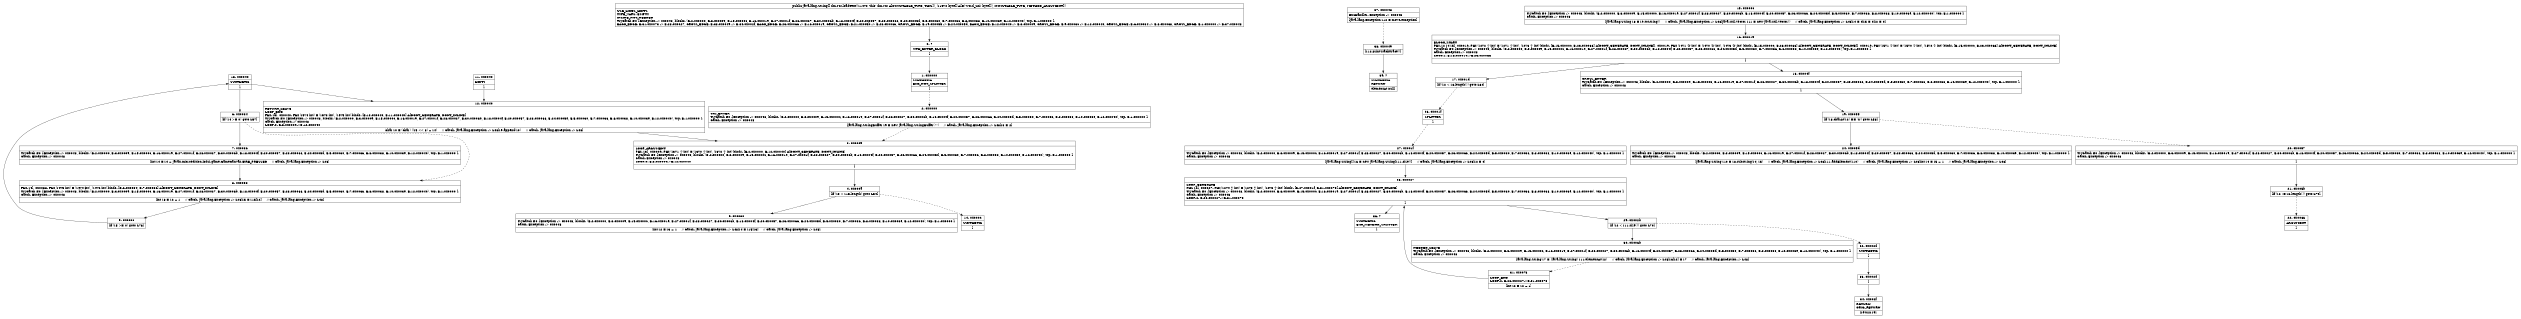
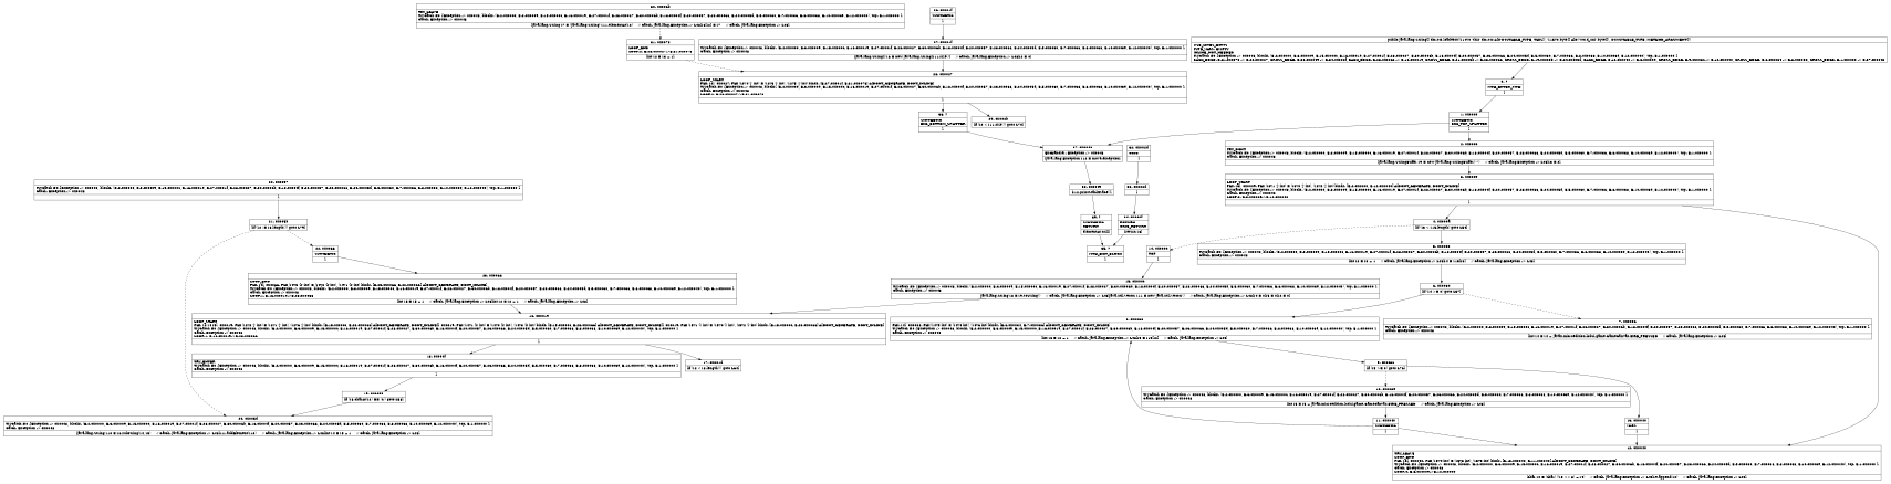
  digraph {
    node [shape=record]
-   n1 [label="{0\:\ ?|MTH_ENTER_BLOCK\l|l}"]
-   n2 [label="{1\:\ 0x0000|SYNTHETIC\lEXC_NOT_SPLITTER\l|l}"]
-   n3 [label="{2\:\ 0x0000|TRY_ENTER\lTryCatch #0 \{Exception \-\> 0x0048, blocks: (B:2:0x0000, B:3:0x0009, B:15:0x000c, B:16:0x0019, B:27:0x001f, B:28:0x0027, B:30:0x006b, B:18:0x004f, B:20:0x0057, B:23:0x0066, B:24:0x005d, B:5:0x0030, B:7:0x0036, B:8:0x0038, B:10:0x003e, B:12:0x0040), top: B:1:0x0000 \}\lCatch: Exception \-\> 0x0048\l|ljava.lang.StringBuffer r9 = new java.lang.StringBuffer(\"\")     \/\/ Catch: java.lang.Exception \-\> L48lr3 = 2l}"]
+   n1 [label="{0\:\ ?|MTH_ENTER_MTH\l|l}"]
+   n2 [label="{1\:\ 0x0000|SYNTHETIC\lEXC_TOP_SPLITTER\l|l}"]
+   n3 [label="{2\:\ 0x0000|TRY_DONT\lTryCatch #0 \{Exception \-\> 0x0048, blocks: (B:2:0x0000, B:3:0x0009, B:15:0x000c, B:16:0x0019, B:27:0x001f, B:28:0x0027, B:30:0x006b, B:18:0x004f, B:20:0x0057, B:23:0x0066, B:24:0x005d, B:5:0x0030, B:7:0x0036, B:8:0x0038, B:10:0x003e, B:12:0x0040), top: B:1:0x0000 \}\lCatch: Exception \-\> 0x0048\l|ljava.lang.StringBuffer r9 = new java.lang.StringBuffer(\"\")     \/\/ Catch: java.lang.Exception \-\> L48lr3 = 2l}"]
    n4 [label="{37\:\ 0x0048|ExcHandler: Exception \-\> 0x0048\l|ljava.lang.Exception r12 = move\-exceptionl}"]
-   n5 [label="{3\:\ 0x0009|LOOP_ARGUMENT\lPHI: r3l  0x0009: PHI (r3v1 'j' int) = (r3v0 'j' int), (r3v2 'j' int) binds: [B:2:0x0000, B:12:0x0040] A[DONT_GENERATE, DONT_INLINE]\lTryCatch #0 \{Exception \-\> 0x0048, blocks: (B:2:0x0000, B:3:0x0009, B:15:0x000c, B:16:0x0019, B:27:0x001f, B:28:0x0027, B:30:0x006b, B:18:0x004f, B:20:0x0057, B:23:0x0066, B:24:0x005d, B:5:0x0030, B:7:0x0036, B:8:0x0038, B:10:0x003e, B:12:0x0040), top: B:1:0x0000 \}\lCatch: Exception \-\> 0x0048\lLOOP:0: B:3:0x0009\-\>B:12:0x0040\l|l}"]
+   n5 [label="{3\:\ 0x0009|LOOP_START\lPHI: r3l  0x0009: PHI (r3v1 'j' int) = (r3v0 'j' int), (r3v2 'j' int) binds: [B:2:0x0000, B:12:0x0040] A[DONT_GENERATE, DONT_INLINE]\lTryCatch #0 \{Exception \-\> 0x0048, blocks: (B:2:0x0000, B:3:0x0009, B:15:0x000c, B:16:0x0019, B:27:0x001f, B:28:0x0027, B:30:0x006b, B:18:0x004f, B:20:0x0057, B:23:0x0066, B:24:0x005d, B:5:0x0030, B:7:0x0036, B:8:0x0038, B:10:0x003e, B:12:0x0040), top: B:1:0x0000 \}\lCatch: Exception \-\> 0x0048\lLOOP:0: B:3:0x0009\-\>B:12:0x0040\l|l}"]
    n6 [label="{38\:\ 0x0049|lr12.printStackTrace()l}"]
    n7 [label="{4\:\ 0x000a|lif (r3 \< r15.length) goto L54l}"]
    n8 [label="{5\:\ 0x0030|TryCatch #0 \{Exception \-\> 0x0048, blocks: (B:2:0x0000, B:3:0x0009, B:15:0x000c, B:16:0x0019, B:27:0x001f, B:28:0x0027, B:30:0x006b, B:18:0x004f, B:20:0x0057, B:23:0x0066, B:24:0x005d, B:5:0x0030, B:7:0x0036, B:8:0x0038, B:10:0x003e, B:12:0x0040), top: B:1:0x0000 \}\lCatch: Exception \-\> 0x0048\l|lint r2 = r3 + 1     \/\/ Catch: java.lang.Exception \-\> L48lr4 = r15[r3]     \/\/ Catch: java.lang.Exception \-\> L48l}"]
-   n9 [label="{14\:\ 0x000c|SYNTHETIC\l|l}"]
+   n9 [label="{14\:\ 0x000c|TOP\l|l}"]
    n10 [label="{6\:\ 0x0034|lif (r4 \>= 0) goto L57l}"]
    n11 [label="{15\:\ 0x000c|TryCatch #0 \{Exception \-\> 0x0048, blocks: (B:2:0x0000, B:3:0x0009, B:15:0x000c, B:16:0x0019, B:27:0x001f, B:28:0x0027, B:30:0x006b, B:18:0x004f, B:20:0x0057, B:23:0x0066, B:24:0x005d, B:5:0x0030, B:7:0x0036, B:8:0x0038, B:10:0x003e, B:12:0x0040), top: B:1:0x0000 \}\lCatch: Exception \-\> 0x0048\l|ljava.lang.String r8 = r9.toString()     \/\/ Catch: java.lang.Exception \-\> L48ljava.util.Vector r11 = new java.util.Vector()     \/\/ Catch: java.lang.Exception \-\> L48lr4 = 0lr5 = 0lr2 = 0l}"]
    n12 [label="{7\:\ 0x0036|TryCatch #0 \{Exception \-\> 0x0048, blocks: (B:2:0x0000, B:3:0x0009, B:15:0x000c, B:16:0x0019, B:27:0x001f, B:28:0x0027, B:30:0x006b, B:18:0x004f, B:20:0x0057, B:23:0x0066, B:24:0x005d, B:5:0x0030, B:7:0x0036, B:8:0x0038, B:10:0x003e, B:12:0x0040), top: B:1:0x0000 \}\lCatch: Exception \-\> 0x0048\l|lint r4 = r4 + javax.microedition.lcdui.game.GameCanvas.FIRE_PRESSED     \/\/ Catch: java.lang.Exception \-\> L48l}"]
    n13 [label="{8\:\ 0x0038|PHI: r4l  0x0038: PHI (r4v5 int) = (r4v4 int), (r4v6 int) binds: [B:6:0x0034, B:7:0x0036] A[DONT_GENERATE, DONT_INLINE]\lTryCatch #0 \{Exception \-\> 0x0048, blocks: (B:2:0x0000, B:3:0x0009, B:15:0x000c, B:16:0x0019, B:27:0x001f, B:28:0x0027, B:30:0x006b, B:18:0x004f, B:20:0x0057, B:23:0x0066, B:24:0x005d, B:5:0x0030, B:7:0x0036, B:8:0x0038, B:10:0x003e, B:12:0x0040), top: B:1:0x0000 \}\lCatch: Exception \-\> 0x0048\l|lint r3 = r2 + 1     \/\/ Catch: java.lang.Exception \-\> L48lr5 = r15[r2]     \/\/ Catch: java.lang.Exception \-\> L48l}"]
    n14 [label="{9\:\ 0x003c|lif (r5 \>= 0) goto L76l}"]
-   n16 [label="{13\:\ 0x0040|SYNTHETIC\l|l}"]
-   n17 [label="{11\:\ 0x0040|HINTS\l|l}"]
-   n18 [label="{12\:\ 0x0040|RETURN_LEAVE\lLOOP_END\lPHI: r5l  0x0040: PHI (r5v4 int) = (r5v3 int), (r5v5 int) binds: [B:13:0x0040, B:11:0x0040] A[DONT_GENERATE, DONT_INLINE]\lTryCatch #0 \{Exception \-\> 0x0048, blocks: (B:2:0x0000, B:3:0x0009, B:15:0x000c, B:16:0x0019, B:27:0x001f, B:28:0x0027, B:30:0x006b, B:18:0x004f, B:20:0x0057, B:23:0x0066, B:24:0x005d, B:5:0x0030, B:7:0x0036, B:8:0x0038, B:10:0x003e, B:12:0x0040), top: B:1:0x0000 \}\lCatch: Exception \-\> 0x0048\lLOOP:0: B:3:0x0009\-\>B:12:0x0040\l|lchar r0 = (char) ((r5 \<\< 8) + r4)     \/\/ Catch: java.lang.Exception \-\> L48lr9.append(r0)     \/\/ Catch: java.lang.Exception \-\> L48l}"]
-   n19 [label="{16\:\ 0x0019|BLOCK_START\lPHI: r2 r4 r5l  0x0019: PHI (r2v2 'j' int) = (r2v1 'j' int), (r2v6 'j' int) binds: [B:15:0x000c, B:23:0x0066] A[DONT_GENERATE, DONT_INLINE]l  0x0019: PHI (r4v1 'k' int) = (r4v0 'k' int), (r4v3 'k' int) binds: [B:15:0x000c, B:23:0x0066] A[DONT_GENERATE, DONT_INLINE]l  0x0019: PHI (r5v1 'l' int) = (r5v0 'l' int), (r5v2 'l' int) binds: [B:15:0x000c, B:23:0x0066] A[DONT_GENERATE, DONT_INLINE]\lTryCatch #0 \{Exception \-\> 0x0048, blocks: (B:2:0x0000, B:3:0x0009, B:15:0x000c, B:16:0x0019, B:27:0x001f, B:28:0x0027, B:30:0x006b, B:18:0x004f, B:20:0x0057, B:23:0x0066, B:24:0x005d, B:5:0x0030, B:7:0x0036, B:8:0x0038, B:10:0x003e, B:12:0x0040), top: B:1:0x0000 \}\lCatch: Exception \-\> 0x0048\lLOOP:1: B:16:0x0019\-\>B:23:0x0066\l|l}"]
+   n15 [label="{10\:\ 0x003e|TryCatch #0 \{Exception \-\> 0x0048, blocks: (B:2:0x0000, B:3:0x0009, B:15:0x000c, B:16:0x0019, B:27:0x001f, B:28:0x0027, B:30:0x006b, B:18:0x004f, B:20:0x0057, B:23:0x0066, B:24:0x005d, B:5:0x0030, B:7:0x0036, B:8:0x0038, B:10:0x003e, B:12:0x0040), top: B:1:0x0000 \}\lCatch: Exception \-\> 0x0048\l|lint r5 = r5 + javax.microedition.lcdui.game.GameCanvas.FIRE_PRESSED     \/\/ Catch: java.lang.Exception \-\> L48l}"]
+   n16 [label="{13\:\ 0x0040|VARS\l|l}"]
+   n17 [label="{11\:\ 0x0040|SYNTHETIC\l|l}"]
+   n18 [label="{12\:\ 0x0040|TRY_LEAVE\lLOOP_END\lPHI: r5l  0x0040: PHI (r5v4 int) = (r5v3 int), (r5v5 int) binds: [B:13:0x0040, B:11:0x0040] A[DONT_GENERATE, DONT_INLINE]\lTryCatch #0 \{Exception \-\> 0x0048, blocks: (B:2:0x0000, B:3:0x0009, B:15:0x000c, B:16:0x0019, B:27:0x001f, B:28:0x0027, B:30:0x006b, B:18:0x004f, B:20:0x0057, B:23:0x0066, B:24:0x005d, B:5:0x0030, B:7:0x0036, B:8:0x0038, B:10:0x003e, B:12:0x0040), top: B:1:0x0000 \}\lCatch: Exception \-\> 0x0048\lLOOP:0: B:3:0x0009\-\>B:12:0x0040\l|lchar r0 = (char) ((r5 \<\< 8) + r4)     \/\/ Catch: java.lang.Exception \-\> L48lr9.append(r0)     \/\/ Catch: java.lang.Exception \-\> L48l}"]
+   n19 [label="{16\:\ 0x0019|LOOP_START\lPHI: r2 r4 r5l  0x0019: PHI (r2v2 'j' int) = (r2v1 'j' int), (r2v6 'j' int) binds: [B:15:0x000c, B:23:0x0066] A[DONT_GENERATE, DONT_INLINE]l  0x0019: PHI (r4v1 'k' int) = (r4v0 'k' int), (r4v3 'k' int) binds: [B:15:0x000c, B:23:0x0066] A[DONT_GENERATE, DONT_INLINE]l  0x0019: PHI (r5v1 'l' int) = (r5v0 'l' int), (r5v2 'l' int) binds: [B:15:0x000c, B:23:0x0066] A[DONT_GENERATE, DONT_INLINE]\lTryCatch #0 \{Exception \-\> 0x0048, blocks: (B:2:0x0000, B:3:0x0009, B:15:0x000c, B:16:0x0019, B:27:0x001f, B:28:0x0027, B:30:0x006b, B:18:0x004f, B:20:0x0057, B:23:0x0066, B:24:0x005d, B:5:0x0030, B:7:0x0036, B:8:0x0038, B:10:0x003e, B:12:0x0040), top: B:1:0x0000 \}\lCatch: Exception \-\> 0x0048\lLOOP:1: B:16:0x0019\-\>B:23:0x0066\l|l}"]
    n20 [label="{17\:\ 0x001d|lif (r2 \< r8.length()) goto L64l}"]
-   n21 [label="{18\:\ 0x004f|CROSS_ENTER\lTryCatch #0 \{Exception \-\> 0x0048, blocks: (B:2:0x0000, B:3:0x0009, B:15:0x000c, B:16:0x0019, B:27:0x001f, B:28:0x0027, B:30:0x006b, B:18:0x004f, B:20:0x0057, B:23:0x0066, B:24:0x005d, B:5:0x0030, B:7:0x0036, B:8:0x0038, B:10:0x003e, B:12:0x0040), top: B:1:0x0000 \}\lCatch: Exception \-\> 0x0048\l|l}"]
-   n22 [label="{26\:\ 0x001f|SPLITTER\l|l}"]
+   n21 [label="{18\:\ 0x004f|TRY_ENTER\lTryCatch #0 \{Exception \-\> 0x0048, blocks: (B:2:0x0000, B:3:0x0009, B:15:0x000c, B:16:0x0019, B:27:0x001f, B:28:0x0027, B:30:0x006b, B:18:0x004f, B:20:0x0057, B:23:0x0066, B:24:0x005d, B:5:0x0030, B:7:0x0036, B:8:0x0038, B:10:0x003e, B:12:0x0040), top: B:1:0x0000 \}\lCatch: Exception \-\> 0x0048\l|l}"]
+   n22 [label="{26\:\ 0x001f|SYNTHETIC\l|l}"]
    n23 [label="{19\:\ 0x0055|lif (r8.charAt(r2) == 'n') goto L58l}"]
    n24 [label="{27\:\ 0x001f|TryCatch #0 \{Exception \-\> 0x0048, blocks: (B:2:0x0000, B:3:0x0009, B:15:0x000c, B:16:0x0019, B:27:0x001f, B:28:0x0027, B:30:0x006b, B:18:0x004f, B:20:0x0057, B:23:0x0066, B:24:0x005d, B:5:0x0030, B:7:0x0036, B:8:0x0038, B:10:0x003e, B:12:0x0040), top: B:1:0x0000 \}\lCatch: Exception \-\> 0x0048\l|ljava.lang.String[] r6 = new java.lang.String[r11.size()]     \/\/ Catch: java.lang.Exception \-\> L48lr2 = 0l}"]
    n25 [label="{20\:\ 0x0057|TryCatch #0 \{Exception \-\> 0x0048, blocks: (B:2:0x0000, B:3:0x0009, B:15:0x000c, B:16:0x0019, B:27:0x001f, B:28:0x0027, B:30:0x006b, B:18:0x004f, B:20:0x0057, B:23:0x0066, B:24:0x005d, B:5:0x0030, B:7:0x0036, B:8:0x0038, B:10:0x003e, B:12:0x0040), top: B:1:0x0000 \}\lCatch: Exception \-\> 0x0048\l|l}"]
    n26 [label="{24\:\ 0x005d|TryCatch #0 \{Exception \-\> 0x0048, blocks: (B:2:0x0000, B:3:0x0009, B:15:0x000c, B:16:0x0019, B:27:0x001f, B:28:0x0027, B:30:0x006b, B:18:0x004f, B:20:0x0057, B:23:0x0066, B:24:0x005d, B:5:0x0030, B:7:0x0036, B:8:0x0038, B:10:0x003e, B:12:0x0040), top: B:1:0x0000 \}\lCatch: Exception \-\> 0x0048\l|ljava.lang.String r10 = r8.substring(r4, r5)     \/\/ Catch: java.lang.Exception \-\> L48lr11.addElement(r10)     \/\/ Catch: java.lang.Exception \-\> L48lint r4 = r5 + 1     \/\/ Catch: java.lang.Exception \-\> L48l}"]
    n27 [label="{21\:\ 0x005b|lif (r2 != r8.length()) goto L79l}"]
-   n28 [label="{22\:\ 0x0066|ARGUMENT\l|l}"]
-   n30 [label="{28\:\ 0x0027|LOOP_GENERATE\lPHI: r2l  0x0027: PHI (r2v4 'j' int) = (r2v3 'j' int), (r2v5 'j' int) binds: [B:27:0x001f, B:31:0x0073] A[DONT_GENERATE, DONT_INLINE]\lTryCatch #0 \{Exception \-\> 0x0048, blocks: (B:2:0x0000, B:3:0x0009, B:15:0x000c, B:16:0x0019, B:27:0x001f, B:28:0x0027, B:30:0x006b, B:18:0x004f, B:20:0x0057, B:23:0x0066, B:24:0x005d, B:5:0x0030, B:7:0x0036, B:8:0x0038, B:10:0x003e, B:12:0x0040), top: B:1:0x0000 \}\lCatch: Exception \-\> 0x0048\lLOOP:2: B:28:0x0027\-\>B:31:0x0073\l|l}"]
+   n28 [label="{22\:\ 0x0066|SYNTHETIC\l|l}"]
+   n29 [label="{23\:\ 0x0066|LOOP_END\lPHI: r4l  0x0066: PHI (r4v3 'k' int) = (r4v2 'k' int), (r4v1 'k' int) binds: [B:25:0x0066, B:22:0x0066] A[DONT_GENERATE, DONT_INLINE]\lTryCatch #0 \{Exception \-\> 0x0048, blocks: (B:2:0x0000, B:3:0x0009, B:15:0x000c, B:16:0x0019, B:27:0x001f, B:28:0x0027, B:30:0x006b, B:18:0x004f, B:20:0x0057, B:23:0x0066, B:24:0x005d, B:5:0x0030, B:7:0x0036, B:8:0x0038, B:10:0x003e, B:12:0x0040), top: B:1:0x0000 \}\lCatch: Exception \-\> 0x0048\lLOOP:1: B:16:0x0019\-\>B:23:0x0066\l|lint r5 = r5 + 1     \/\/ Catch: java.lang.Exception \-\> L48lint r2 = r2 + 1     \/\/ Catch: java.lang.Exception \-\> L48l}"]
+   n30 [label="{28\:\ 0x0027|LOOP_START\lPHI: r2l  0x0027: PHI (r2v4 'j' int) = (r2v3 'j' int), (r2v5 'j' int) binds: [B:27:0x001f, B:31:0x0073] A[DONT_GENERATE, DONT_INLINE]\lTryCatch #0 \{Exception \-\> 0x0048, blocks: (B:2:0x0000, B:3:0x0009, B:15:0x000c, B:16:0x0019, B:27:0x001f, B:28:0x0027, B:30:0x006b, B:18:0x004f, B:20:0x0057, B:23:0x0066, B:24:0x005d, B:5:0x0030, B:7:0x0036, B:8:0x0038, B:10:0x003e, B:12:0x0040), top: B:1:0x0000 \}\lCatch: Exception \-\> 0x0048\lLOOP:2: B:28:0x0027\-\>B:31:0x0073\l|l}"]
    n31 [label="{29\:\ 0x002b|lif (r2 \< r11.size()) goto L70l}"]
-   n32 [label="{36\:\ ?|SYNTHETIC\lEXC_METHOD_SPLITTER\l|l}"]
-   n33 [label="{30\:\ 0x006b|NEEDED_LEAVE\lTryCatch #0 \{Exception \-\> 0x0048, blocks: (B:2:0x0000, B:3:0x0009, B:15:0x000c, B:16:0x0019, B:27:0x001f, B:28:0x0027, B:30:0x006b, B:18:0x004f, B:20:0x0057, B:23:0x0066, B:24:0x005d, B:5:0x0030, B:7:0x0036, B:8:0x0038, B:10:0x003e, B:12:0x0040), top: B:1:0x0000 \}\lCatch: Exception \-\> 0x0048\l|ljava.lang.String r7 = (java.lang.String) r11.elementAt(r2)     \/\/ Catch: java.lang.Exception \-\> L48lr6[r2] = r7     \/\/ Catch: java.lang.Exception \-\> L48l}"]
-   n34 [label="{32\:\ 0x002d|SYNTHETIC\l|l}"]
-   n35 [label="{31\:\ 0x0073|LOOP_END\lLOOP:2: B:28:0x0027\-\>B:31:0x0073\l|lint r2 = r2 + 1l}"]
+   n32 [label="{36\:\ ?|SYNTHETIC\lEXC_BOTTOM_SPLITTER\l|l}"]
+   n33 [label="{30\:\ 0x006b|TRY_LEAVE\lTryCatch #0 \{Exception \-\> 0x0048, blocks: (B:2:0x0000, B:3:0x0009, B:15:0x000c, B:16:0x0019, B:27:0x001f, B:28:0x0027, B:30:0x006b, B:18:0x004f, B:20:0x0057, B:23:0x0066, B:24:0x005d, B:5:0x0030, B:7:0x0036, B:8:0x0038, B:10:0x003e, B:12:0x0040), top: B:1:0x0000 \}\lCatch: Exception \-\> 0x0048\l|ljava.lang.String r7 = (java.lang.String) r11.elementAt(r2)     \/\/ Catch: java.lang.Exception \-\> L48lr6[r2] = r7     \/\/ Catch: java.lang.Exception \-\> L48l}"]
+   n34 [label="{32\:\ 0x002d|ORIG\l|l}"]
+   n35 [label="{31\:\ 0x0073|LOOP_END\lLOOP:2: B:28:0x0027\-\>B:31:0x0073\l|lint r2 = r3 + 1l}"]
    n36 [label="{33\:\ 0x002d|l}"]
-   n37 [label="{34\:\ 0x002f|RETURN\lORIG_RETURN\l|lreturn r9l}"]
+   n37 [label="{34\:\ 0x002f|RETURN\lORIG_RETURN\l|lreturn r6l}"]
+   n38 [label="{35\:\ ?|MTH_EXIT_BLOCK\l|l}"]
    n39 [label="{39\:\ ?|SYNTHETIC\lRETURN\l|elementAt nulll}"]
    n40 [label="{public java.lang.String[] dm.Ms.loadText((r14v0 'this' dm.Ms A[IMMUTABLE_TYPE, THIS]), (r15v0 byte[] A[D('word_uni' byte[]), IMMUTABLE_TYPE, METHOD_ARGUMENT]))  | USE_LINES_HINTS\lTYPE_VARS: EMPTY\lINLINE_NOT_NEEDED\lTryCatch #0 \{Exception \-\> 0x0048, blocks: (B:2:0x0000, B:3:0x0009, B:15:0x000c, B:16:0x0019, B:27:0x001f, B:28:0x0027, B:30:0x006b, B:18:0x004f, B:20:0x0057, B:23:0x0066, B:24:0x005d, B:5:0x0030, B:7:0x0036, B:8:0x0038, B:10:0x003e, B:12:0x0040), top: B:1:0x0000 \}\lBACK_EDGE: B:31:0x0073 \-\> B:28:0x0027, CROSS_EDGE: B:38:0x0049 \-\> B:34:0x002f, BACK_EDGE: B:23:0x0066 \-\> B:16:0x0019, CROSS_EDGE: B:21:0x005b \-\> B:23:0x0066, CROSS_EDGE: B:19:0x0055 \-\> B:24:0x005d, BACK_EDGE: B:12:0x0040 \-\> B:3:0x0009, CROSS_EDGE: B:9:0x003c \-\> B:12:0x0040, CROSS_EDGE: B:6:0x0034 \-\> B:8:0x0038, CROSS_EDGE: B:1:0x0000 \-\> B:37:0x0048\l}"]
    n1 -> n2
-   n2 -> n3 [style=dashed]
-   n3 -> n5 [style=dashed]
-   n4 -> n6 [style=dashed]
+   n2 -> n3
+   n2 -> n4
+   n3 -> n5
+   n4 -> n6
    n5 -> n7
    n6 -> n39
    n7 -> n8
    n7 -> n9 [style=dashed]
-   n16 -> n10
-   n10 -> n12 [style=solid]
-   n10 -> n13 [style=dashed]
+   n8 -> n10
+   n9 -> n11
+   n10 -> n12 [style=dashed]
+   n10 -> n13
    n11 -> n19
-   n12 -> n13
+   n17 -> n13
    n13 -> n14
+   n14 -> n15 [style=dashed]
    n14 -> n16
+   n15 -> n17
    n16 -> n18
    n17 -> n18
-   n18 -> n5
+   n5 -> n18
    n19 -> n20
    n19 -> n21
-   n20 -> n22 [style=dashed]
    n21 -> n23
-   n22 -> n24 [style=dashed]
-   n23 -> n25 [style=dashed]
+   n22 -> n24
    n23 -> n26
    n24 -> n30
    n25 -> n27
+   n27 -> n26 [style=dashed]
    n27 -> n28 [style=dashed]
+   n28 -> n29
+   n29 -> n19
    n30 -> n31
    n30 -> n32
-   n31 -> n33
-   n31 -> n34 [style=dashed]
+   n32 -> n4
    n33 -> n35 [style=dashed]
    n34 -> n36
-   n35 -> n30
+   n35 -> n30 [style=dashed]
    n36 -> n37
+   n37 -> n38
+   n39 -> n38
    n40 -> n1
  }
